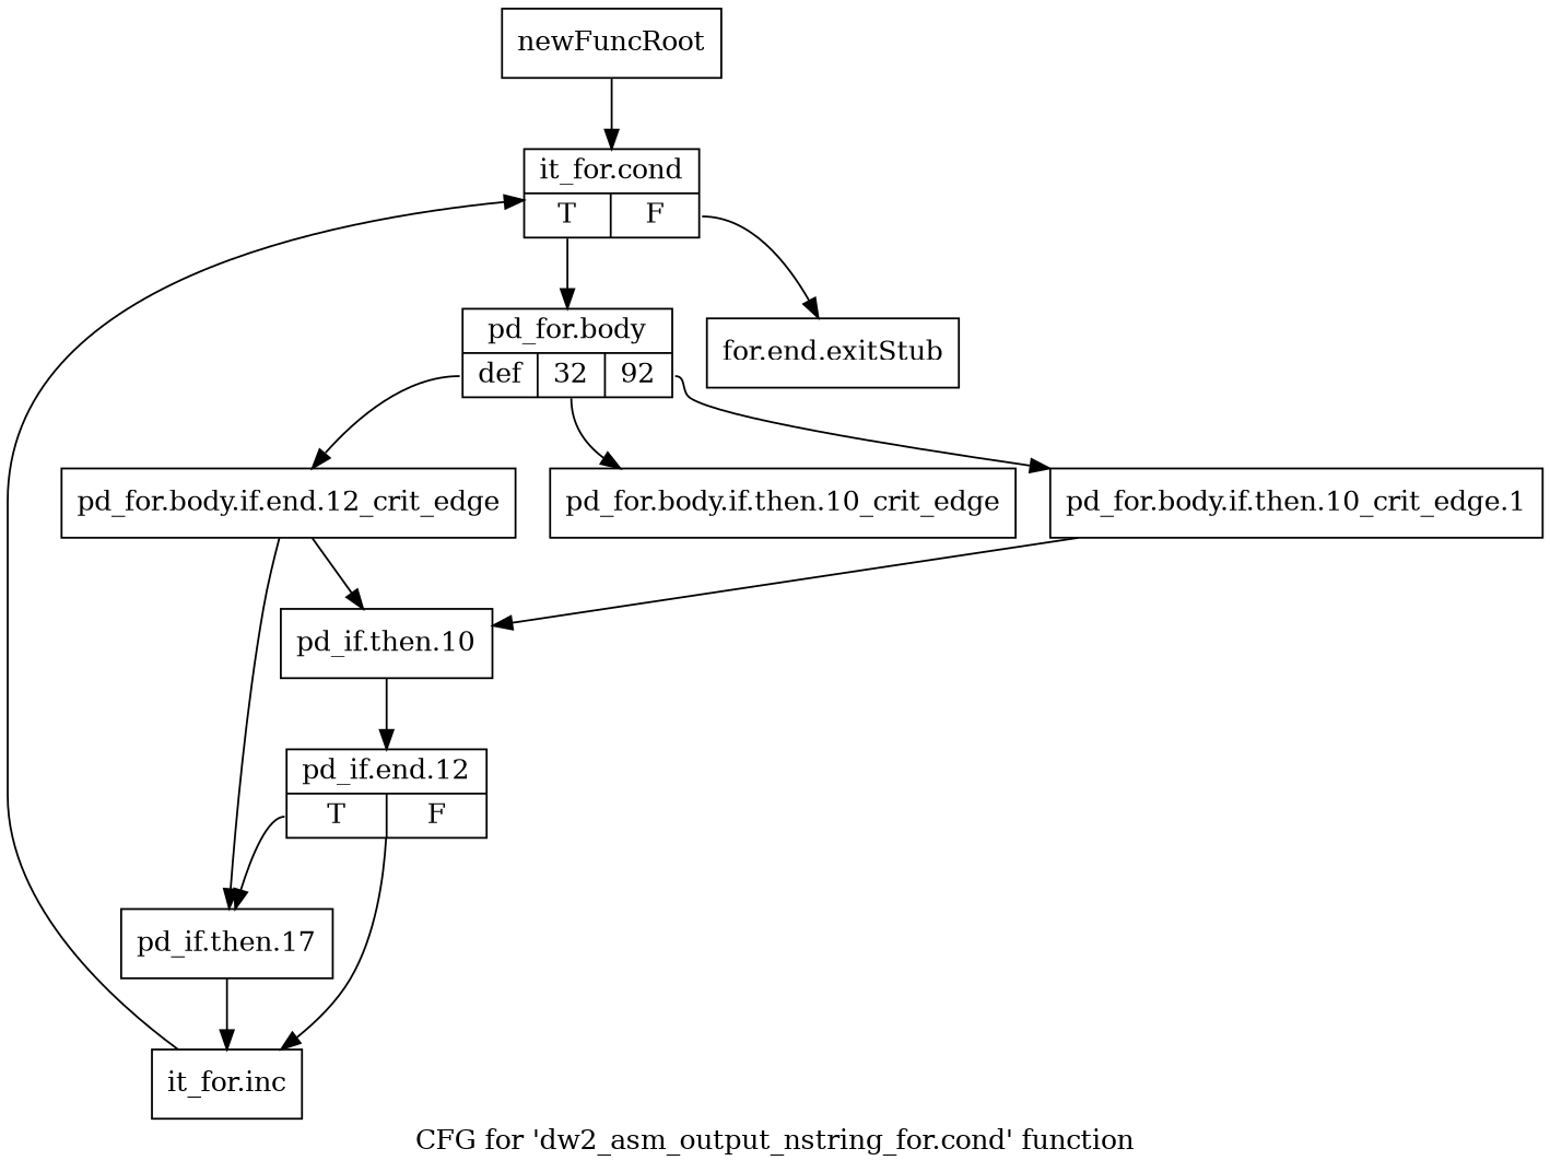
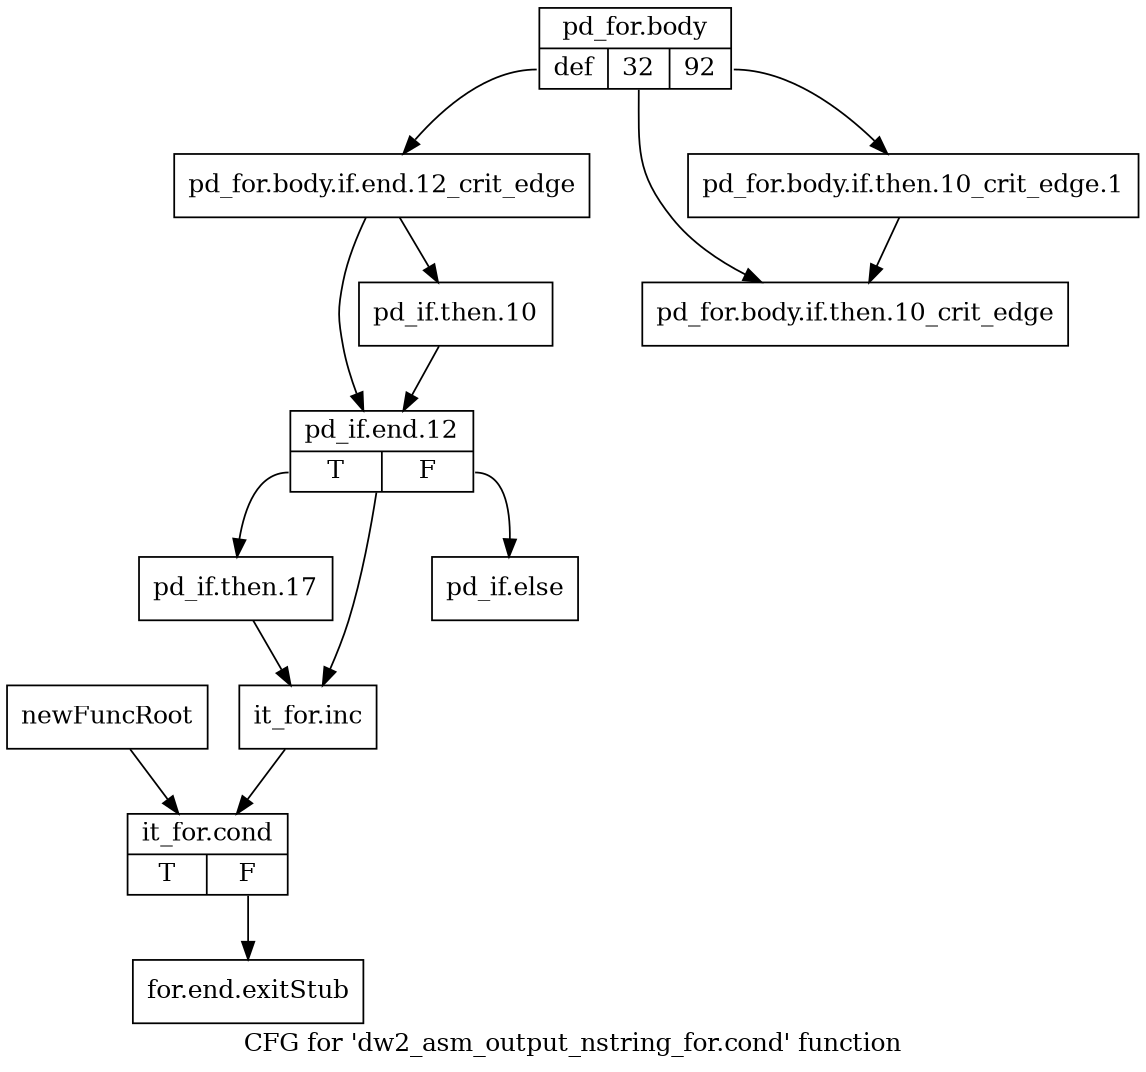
  digraph {
    label="CFG for 'dw2_asm_output_nstring_for.cond' function"
    node [shape=record]
    n1 [label="{newFuncRoot}"]
    n2 [label="{it_for.cond|{<s0>T|<s1>F}}"]
    n3 [label="{for.end.exitStub}"]
    n4 [label="{pd_for.body|{<s0>def|<s1>32|<s2>92}}"]
    n5 [label="{pd_for.body.if.end.12_crit_edge}"]
    n6 [label="{pd_for.body.if.then.10_crit_edge}"]
    n7 [label="{pd_for.body.if.then.10_crit_edge.1}"]
    n8 [label="{pd_if.end.12|{<s0>T|<s1>F}}"]
    n9 [label="{pd_if.then.10}"]
    n10 [label="{pd_if.then.17}"]
+   n11 [label="{pd_if.else}"]
    n12 [label="{it_for.inc}"]
    n1 -> n2
    n2 -> n3 [tailport=s1]
-   n2 -> n4 [tailport=s0]
    n4 -> n5 [tailport=s0]
    n4 -> n6 [tailport=s1]
    n4 -> n7 [tailport=s2]
-   n5 -> n10
+   n5 -> n8
    n5 -> n9
-   n7 -> n9
+   n7 -> n6
    n8 -> n10 [tailport=s0]
+   n8 -> n11 [tailport=s1]
    n8 -> n12
    n9 -> n8
    n10 -> n12
    n12 -> n2
  }
